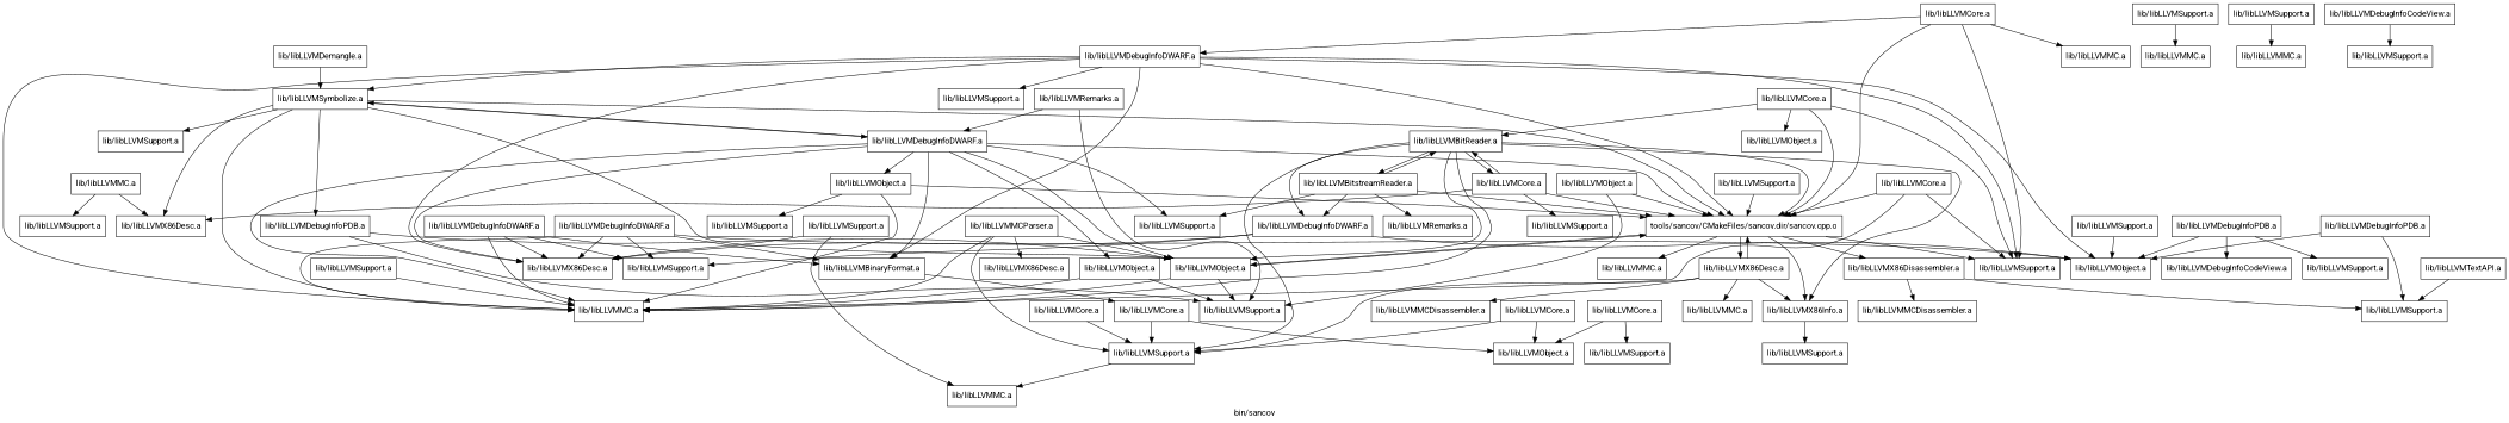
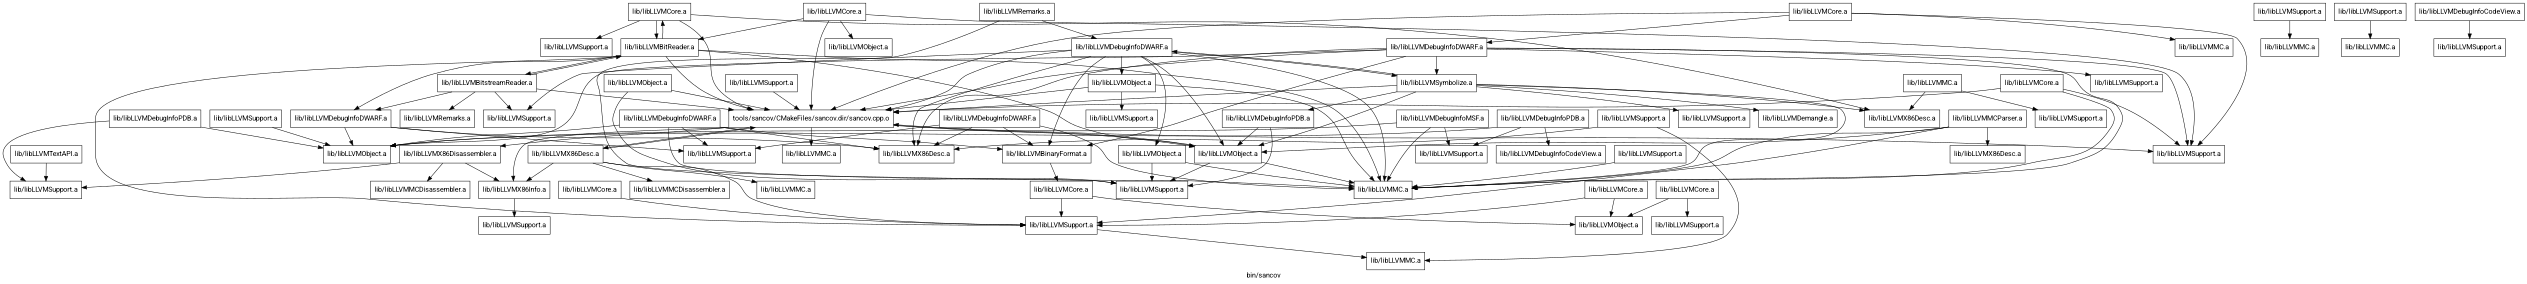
  digraph {
    fontname=Roboto
    label="bin/sancov"
    node [fontname=Roboto shape=record]
    edge [fontname=Roboto]
    n1 [label="{tools/sancov/CMakeFiles/sancov.dir/sancov.cpp.o}"]
    n2 [label="{lib/libLLVMX86Desc.a}"]
    n3 [label="{lib/libLLVMX86Disassembler.a}"]
    n4 [label="{lib/libLLVMX86Info.a}"]
    n5 [label="{lib/libLLVMMC.a}"]
    n6 [label="{lib/libLLVMObject.a}"]
    n7 [label="{lib/libLLVMSupport.a}"]
    n8 [label="{lib/libLLVMMC.a}"]
    n9 [label="{lib/libLLVMMCDisassembler.a}"]
    n10 [label="{lib/libLLVMSupport.a}"]
    n11 [label="{lib/libLLVMMCDisassembler.a}"]
    n12 [label="{lib/libLLVMSupport.a}"]
    n13 [label="{lib/libLLVMSupport.a}"]
    n14 [label="{lib/libLLVMMC.a}"]
    n15 [label="{lib/libLLVMSupport.a}"]
    n16 [label="{lib/libLLVMSymbolize.a}"]
    n17 [label="{lib/libLLVMX86Desc.a}"]
    n18 [label="{lib/libLLVMSupport.a}"]
    n19 [label="{lib/libLLVMDebugInfoDWARF.a}"]
    n20 [label="{lib/libLLVMDebugInfoPDB.a}"]
    n21 [label="{lib/libLLVMDemangle.a}"]
    n22 [label="{lib/libLLVMMC.a}"]
    n23 [label="{lib/libLLVMX86Desc.a}"]
    n24 [label="{lib/libLLVMSupport.a}"]
    n25 [label="{lib/libLLVMObject.a}"]
    n26 [label="{lib/libLLVMObject.a}"]
    n27 [label="{lib/libLLVMBinaryFormat.a}"]
    n28 [label="{lib/libLLVMSupport.a}"]
    n29 [label="{lib/libLLVMCore.a}"]
    n30 [label="{lib/libLLVMMC.a}"]
    n31 [label="{lib/libLLVMSupport.a}"]
    n32 [label="{lib/libLLVMObject.a}"]
    n33 [label="{lib/libLLVMObject.a}"]
    n34 [label="{lib/libLLVMDebugInfoDWARF.a}"]
    n35 [label="{lib/libLLVMObject.a}"]
    n36 [label="{lib/libLLVMSupport.a}"]
    n37 [label="{lib/libLLVMDebugInfoDWARF.a}"]
    n38 [label="{lib/libLLVMDebugInfoDWARF.a}"]
    n39 [label="{lib/libLLVMDebugInfoDWARF.a}"]
    n40 [label="{lib/libLLVMSupport.a}"]
    n41 [label="{lib/libLLVMSupport.a}"]
    n42 [label="{lib/libLLVMDebugInfoPDB.a}"]
    n43 [label="{lib/libLLVMSupport.a}"]
    n44 [label="{lib/libLLVMDebugInfoCodeView.a}"]
    n45 [label="{lib/libLLVMDebugInfoPDB.a}"]
+   n46 [label="{lib/libLLVMDebugInfoMSF.a}"]
    n47 [label="{lib/libLLVMBitReader.a}"]
    n48 [label="{lib/libLLVMCore.a}"]
    n49 [label="{lib/libLLVMBitstreamReader.a}"]
    n50 [label="{lib/libLLVMSupport.a}"]
    n51 [label="{lib/libLLVMRemarks.a}"]
    n52 [label="{lib/libLLVMSupport.a}"]
    n53 [label="{lib/libLLVMMC.a}"]
    n54 [label="{lib/libLLVMCore.a}"]
    n55 [label="{lib/libLLVMSupport.a}"]
    n56 [label="{lib/libLLVMCore.a}"]
    n57 [label="{lib/libLLVMSupport.a}"]
    n58 [label="{lib/libLLVMCore.a}"]
    n59 [label="{lib/libLLVMObject.a}"]
    n60 [label="{lib/libLLVMSupport.a}"]
    n61 [label="{lib/libLLVMCore.a}"]
    n62 [label="{lib/libLLVMCore.a}"]
    n63 [label="{lib/libLLVMSupport.a}"]
    n64 [label="{lib/libLLVMMC.a}"]
    n65 [label="{lib/libLLVMCore.a}"]
    n66 [label="{lib/libLLVMMC.a}"]
    n67 [label="{lib/libLLVMRemarks.a}"]
    n68 [label="{lib/libLLVMSupport.a}"]
    n69 [label="{lib/libLLVMMCParser.a}"]
    n70 [label="{lib/libLLVMX86Desc.a}"]
    n71 [label="{lib/libLLVMDebugInfoCodeView.a}"]
    n72 [label="{lib/libLLVMSupport.a}"]
    n73 [label="{lib/libLLVMTextAPI.a}"]
    n1 -> n2
    n1 -> n3
    n1 -> n4
    n1 -> n5
    n1 -> n6
    n1 -> n7
    n2 -> n1
    n2 -> n4
    n2 -> n8
    n2 -> n9
    n2 -> n10
-   n47 -> n4
+   n3 -> n4
    n3 -> n11
    n3 -> n12
    n4 -> n13
    n6 -> n1
    n6 -> n14
    n6 -> n15
    n10 -> n22
    n16 -> n1
    n16 -> n6
    n16 -> n14
    n16 -> n17
    n16 -> n18
    n16 -> n19
    n16 -> n20
-   n21 -> n16
+   n16 -> n21
    n19 -> n1
    n19 -> n6
    n19 -> n14
    n19 -> n16
    n19 -> n23
    n19 -> n24
    n19 -> n25
    n19 -> n26
    n19 -> n27
    n20 -> n6
    n20 -> n15
    n25 -> n14
    n25 -> n15
    n26 -> n1
    n26 -> n14
    n26 -> n28
    n27 -> n29
    n29 -> n10
    n29 -> n32
    n30 -> n17
    n30 -> n31
    n33 -> n1
    n33 -> n15
    n34 -> n23
    n34 -> n35
    n34 -> n36
    n37 -> n14
    n37 -> n23
    n37 -> n27
    n37 -> n36
    n38 -> n14
    n38 -> n23
    n38 -> n27
    n38 -> n35
    n38 -> n36
    n39 -> n1
    n39 -> n7
    n39 -> n14
    n39 -> n16
    n39 -> n23
    n39 -> n27
    n39 -> n35
    n39 -> n40
    n41 -> n35
    n42 -> n35
    n42 -> n43
    n42 -> n44
    n45 -> n12
    n45 -> n35
+   n46 -> n14
+   n46 -> n35
+   n46 -> n43
    n47 -> n1
    n47 -> n6
    n47 -> n10
    n47 -> n14
    n47 -> n34
    n47 -> n48
    n47 -> n49
    n48 -> n1
    n48 -> n17
    n48 -> n47
    n48 -> n50
    n49 -> n1
    n49 -> n24
    n49 -> n34
    n49 -> n47
    n49 -> n51
    n52 -> n53
    n54 -> n32
    n54 -> n55
    n56 -> n10
    n57 -> n14
    n58 -> n1
    n58 -> n7
    n58 -> n47
    n58 -> n59
    n60 -> n1
    n61 -> n10
    n61 -> n32
    n62 -> n1
    n62 -> n7
    n62 -> n14
    n63 -> n64
    n65 -> n1
    n65 -> n7
    n65 -> n39
    n65 -> n66
    n67 -> n15
    n67 -> n19
    n68 -> n22
    n68 -> n23
    n69 -> n6
    n69 -> n10
    n69 -> n14
    n69 -> n70
    n71 -> n72
    n73 -> n12
  }
